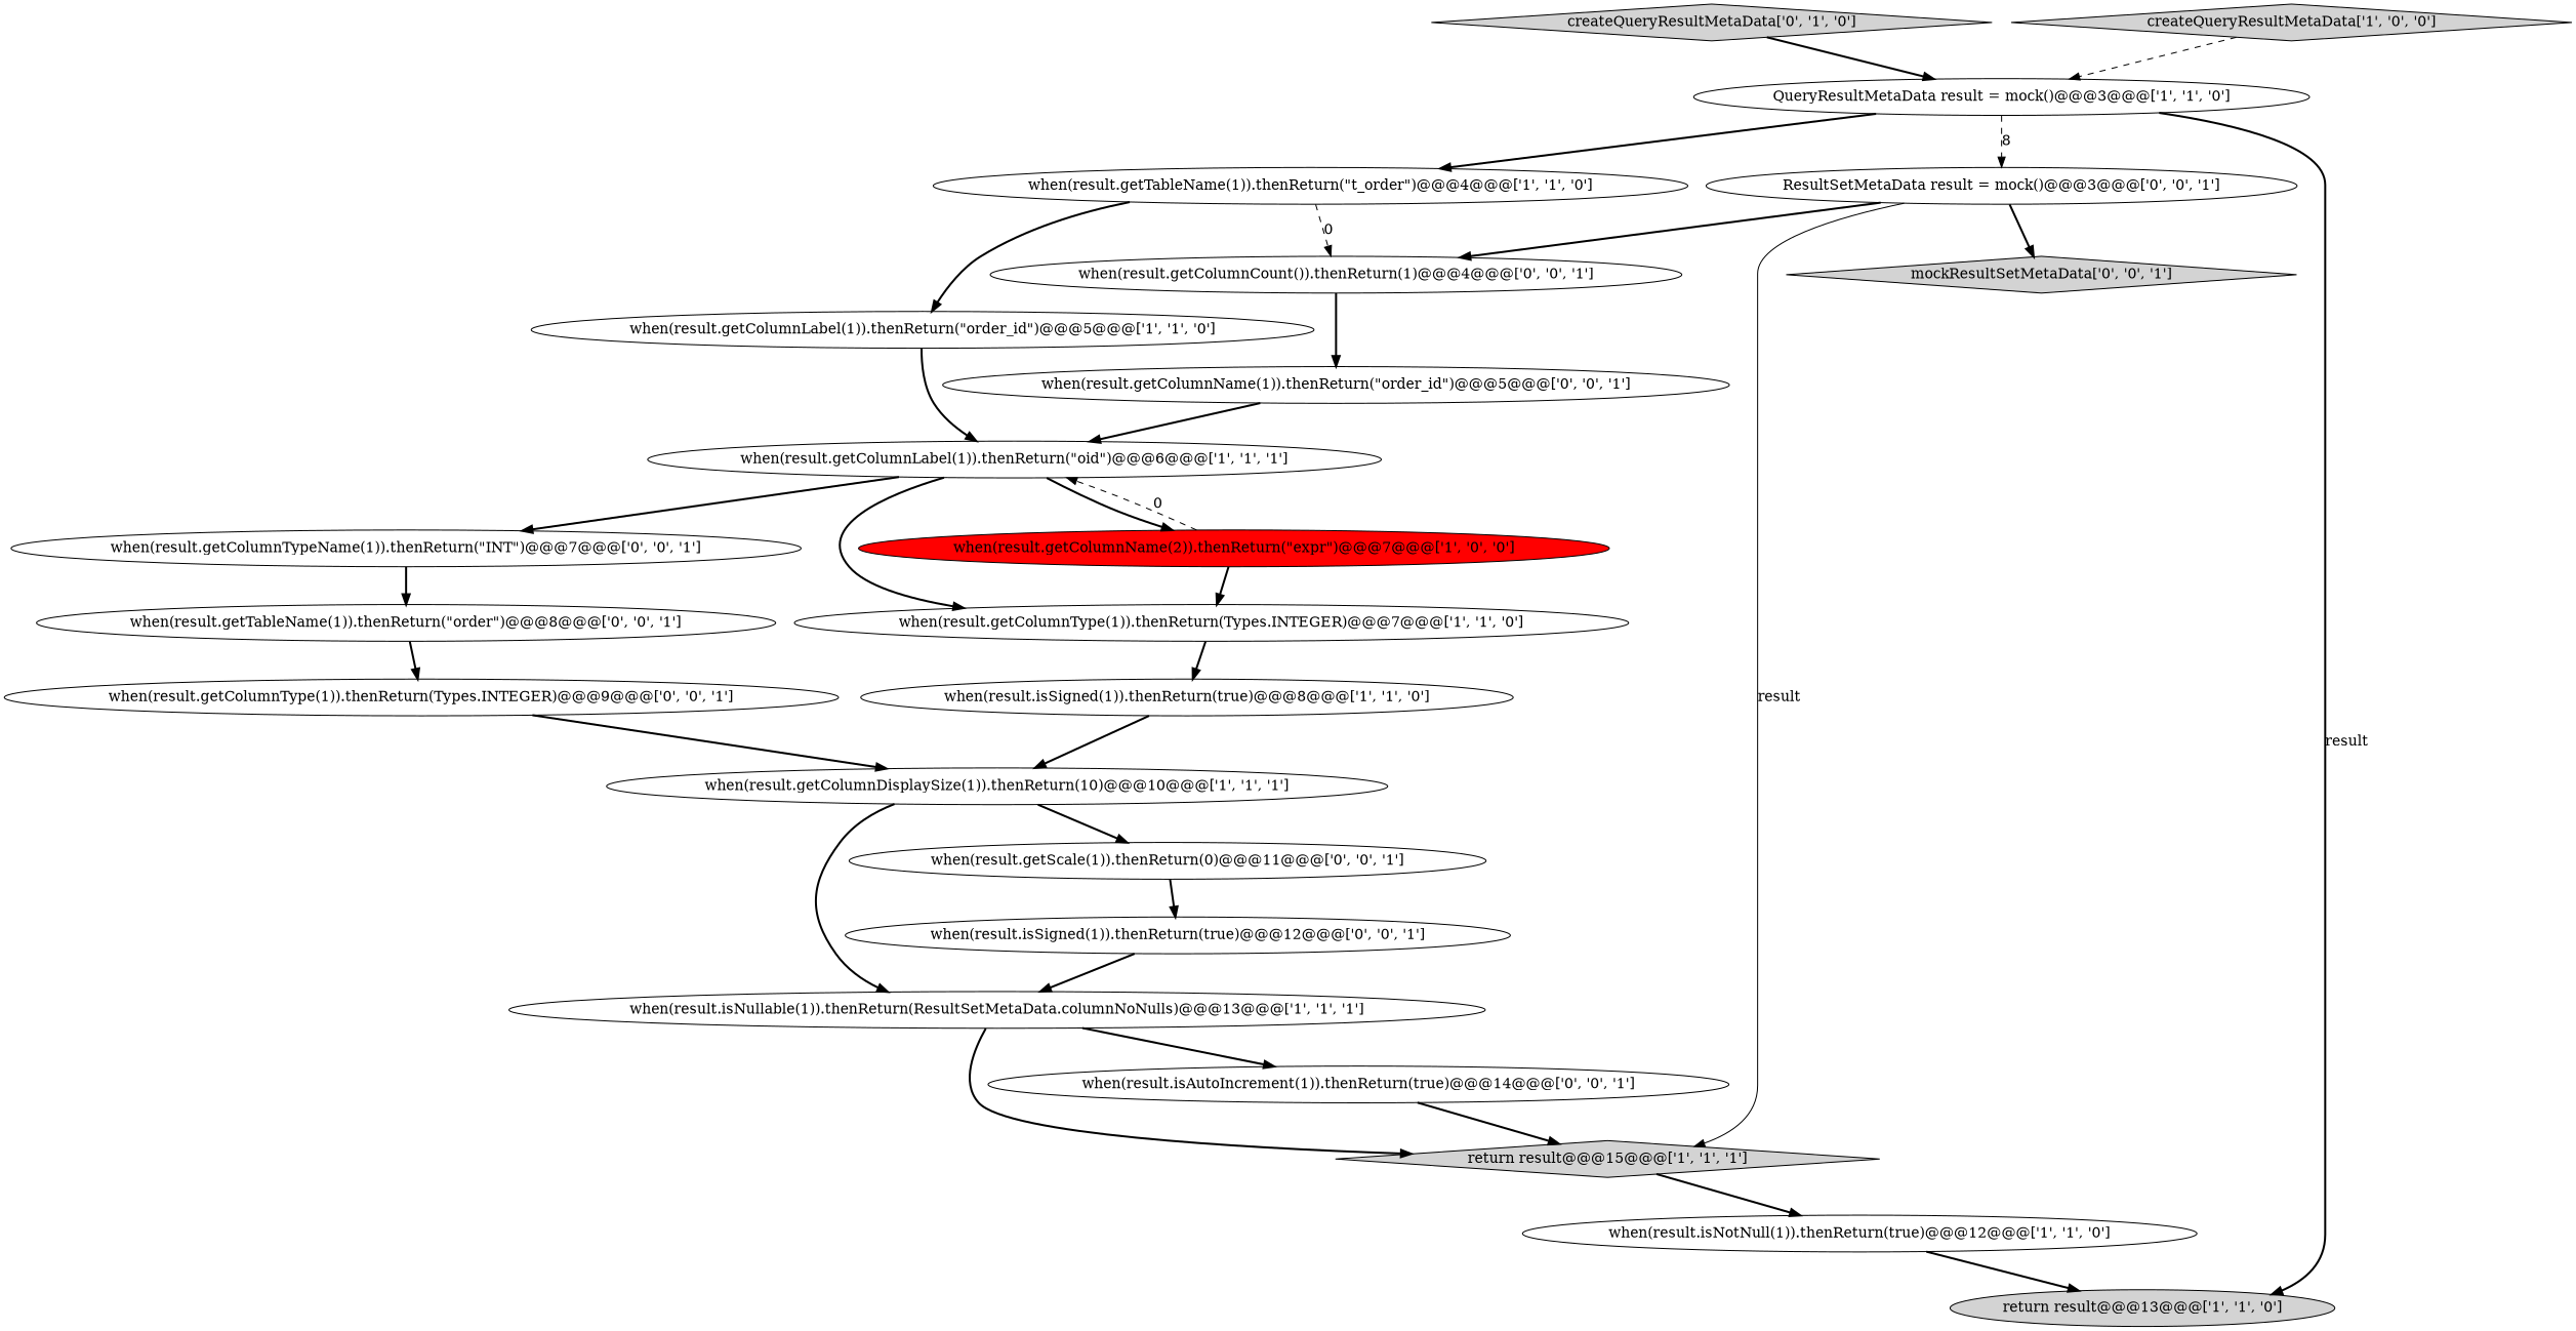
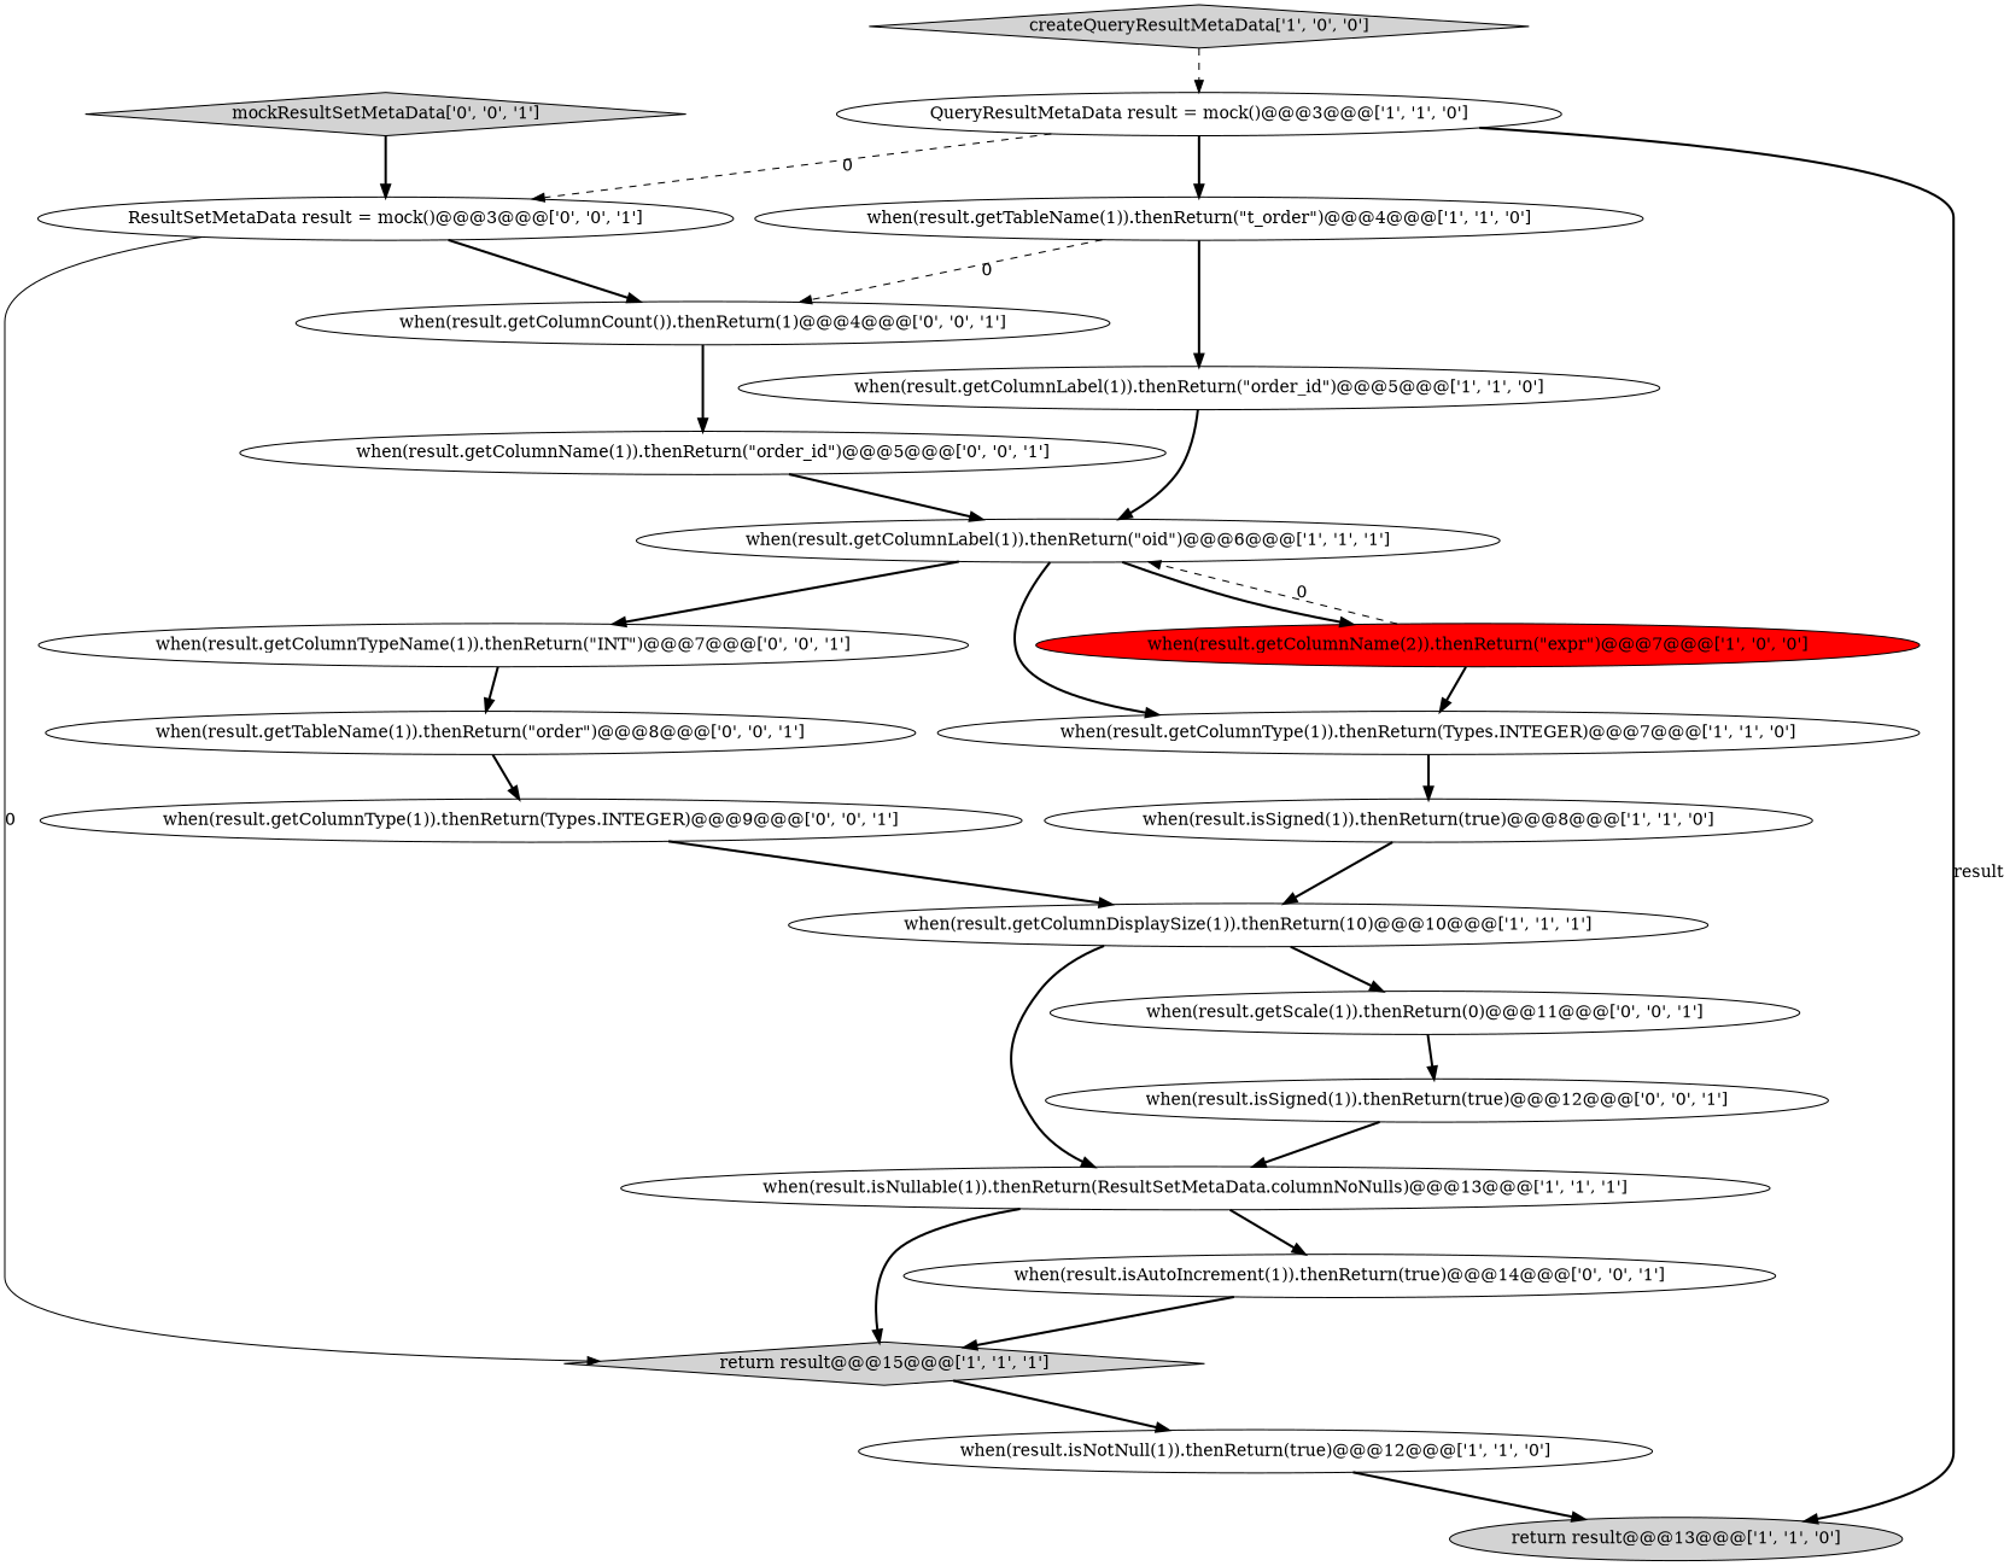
  digraph {
    node [fillcolor=white shape=ellipse style=filled]
    edge [style=bold]
    n1 [label="when(result.isSigned(1)).thenReturn(true)@@@12@@@['0', '0', '1']"]
    n2 [label="when(result.isNullable(1)).thenReturn(ResultSetMetaData.columnNoNulls)@@@13@@@['1', '1', '1']"]
    n3 [fillcolor=lightgray label="return result@@@15@@@['1', '1', '1']" shape=diamond]
    n4 [label="when(result.isAutoIncrement(1)).thenReturn(true)@@@14@@@['0', '0', '1']"]
    n5 [label="when(result.getTableName(1)).thenReturn(\"t_order\")@@@4@@@['1', '1', '0']"]
    n6 [label="when(result.getColumnLabel(1)).thenReturn(\"order_id\")@@@5@@@['1', '1', '0']"]
    n7 [label="when(result.getColumnCount()).thenReturn(1)@@@4@@@['0', '0', '1']"]
    n8 [label="when(result.getColumnLabel(1)).thenReturn(\"oid\")@@@6@@@['1', '1', '1']"]
    n9 [label="when(result.getColumnName(1)).thenReturn(\"order_id\")@@@5@@@['0', '0', '1']"]
    n10 [label="ResultSetMetaData result = mock()@@@3@@@['0', '0', '1']"]
    n11 [label="when(result.isNotNull(1)).thenReturn(true)@@@12@@@['1', '1', '0']"]
    n12 [fillcolor=lightgray label="return result@@@13@@@['1', '1', '0']"]
    n13 [label="QueryResultMetaData result = mock()@@@3@@@['1', '1', '0']"]
    n14 [label="when(result.getColumnTypeName(1)).thenReturn(\"INT\")@@@7@@@['0', '0', '1']"]
    n15 [label="when(result.getTableName(1)).thenReturn(\"order\")@@@8@@@['0', '0', '1']"]
    n16 [label="when(result.getColumnType(1)).thenReturn(Types.INTEGER)@@@9@@@['0', '0', '1']"]
    n17 [fillcolor=lightgray label="mockResultSetMetaData['0', '0', '1']" shape=diamond]
    n18 [label="when(result.getColumnType(1)).thenReturn(Types.INTEGER)@@@7@@@['1', '1', '0']"]
    n19 [fillcolor=red label="when(result.getColumnName(2)).thenReturn(\"expr\")@@@7@@@['1', '0', '0']"]
-   n20 [fillcolor=lightgray label="createQueryResultMetaData['0', '1', '0']" shape=diamond]
    n21 [label="when(result.isSigned(1)).thenReturn(true)@@@8@@@['1', '1', '0']"]
    n22 [label="when(result.getColumnDisplaySize(1)).thenReturn(10)@@@10@@@['1', '1', '1']"]
    n23 [label="when(result.getScale(1)).thenReturn(0)@@@11@@@['0', '0', '1']"]
    n24 [fillcolor=lightgray label="createQueryResultMetaData['1', '0', '0']" shape=diamond]
    n1 -> n2
    n2 -> n3
    n2 -> n4
    n3 -> n11
    n4 -> n3
    n5 -> n6
    n5 -> n7 [label=0 style=dashed]
    n6 -> n8
    n7 -> n9
    n8 -> n14
    n8 -> n18
    n8 -> n19
    n9 -> n8
-   n10 -> n3 [label=result style=solid]
+   n10 -> n3 [label=0 style=solid]
    n10 -> n7
    n11 -> n12
    n13 -> n5
-   n13 -> n10 [label=8 style=dashed]
+   n13 -> n10 [label=0 style=dashed]
    n13 -> n12 [label=result]
    n14 -> n15
    n15 -> n16
    n16 -> n22
-   n10 -> n17
+   n17 -> n10
    n18 -> n21
    n19 -> n8 [label=0 style=dashed]
    n19 -> n18
-   n20 -> n13
    n21 -> n22
    n22 -> n2
    n22 -> n23
    n23 -> n1
    n24 -> n13 [style=dashed]
  }
